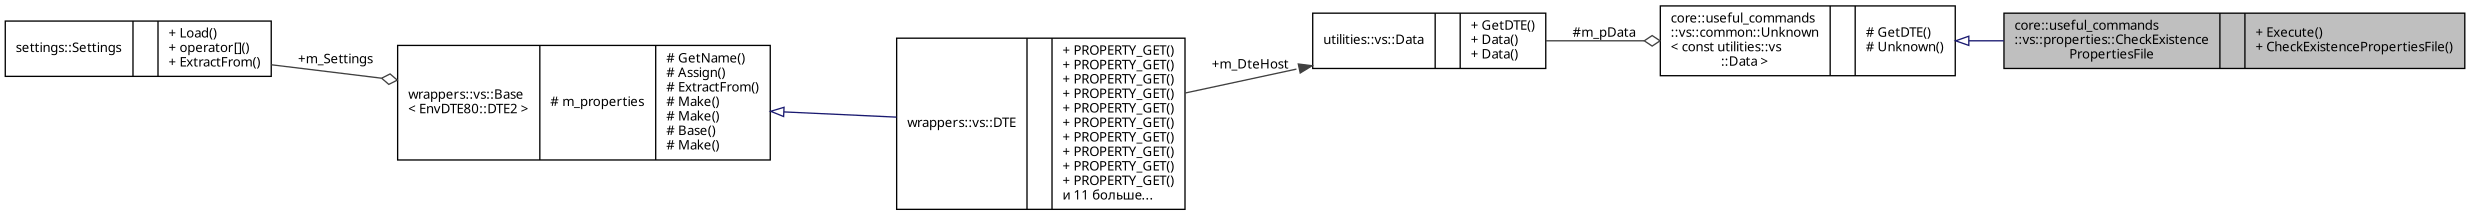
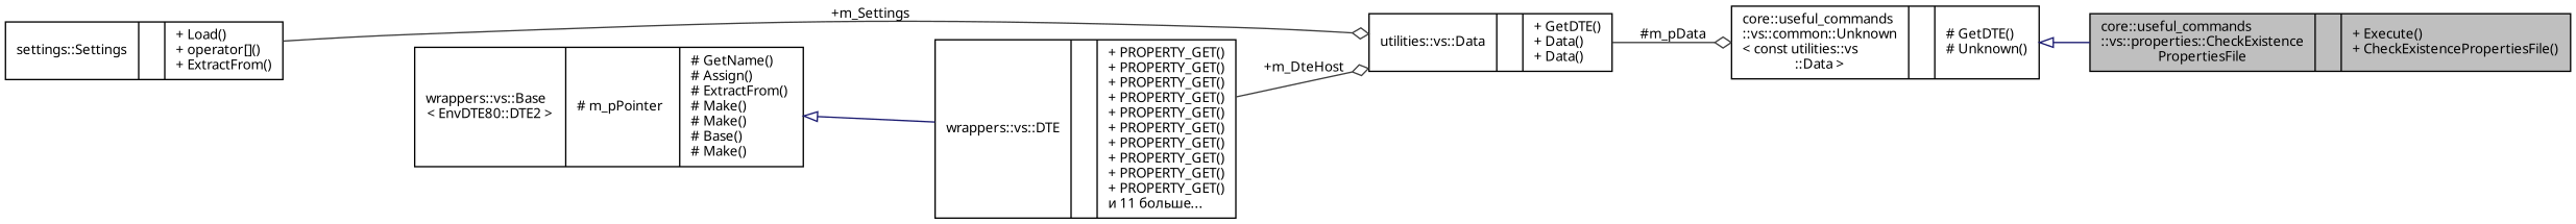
  digraph {
    rankdir=LR
    node [color=black fillcolor=white fontname=Verdana fontsize=10 shape=record style=filled]
    edge [color=grey25 fontname=Verdana fontsize=10 labelfontname=Verdana labelfontsize=10 style=solid arrowhead=odiamond]
    n1 [fillcolor=grey75 fontcolor=black height=0.2 label="{core::useful_commands\l::vs::properties::CheckExistence\lPropertiesFile\n||+ Execute()\l+ CheckExistencePropertiesFile()\l}" width=0.4]
    n2 [height=0.2 label="{core::useful_commands\l::vs::common::Unknown\l\< const utilities::vs\l::Data \>\n||# GetDTE()\l# Unknown()\l}" width=0.4]
    n3 [height=0.2 label="{utilities::vs::Data\n||+ GetDTE()\l+ Data()\l+ Data()\l}" width=0.4]
    n4 [height=0.2 label="{settings::Settings\n||+ Load()\l+ operator[]()\l+ ExtractFrom()\l}" width=0.4]
    n5 [height=0.2 label="{wrappers::vs::DTE\n||+ PROPERTY_GET()\l+ PROPERTY_GET()\l+ PROPERTY_GET()\l+ PROPERTY_GET()\l+ PROPERTY_GET()\l+ PROPERTY_GET()\l+ PROPERTY_GET()\l+ PROPERTY_GET()\l+ PROPERTY_GET()\l+ PROPERTY_GET()\lи 11 больше...\l}" width=0.4]
-   n6 [height=0.2 label="{wrappers::vs::Base\l\< EnvDTE80::DTE2 \>\n|# m_properties\l|# GetName()\l# Assign()\l# ExtractFrom()\l# Make()\l# Make()\l# Base()\l# Make()\l}" width=0.4]
+   n6 [height=0.2 label="{wrappers::vs::Base\l\< EnvDTE80::DTE2 \>\n|# m_pPointer\l|# GetName()\l# Assign()\l# ExtractFrom()\l# Make()\l# Make()\l# Base()\l# Make()\l}" width=0.4]
    n2 -> n1 [arrowtail=onormal color=midnightblue dir=back arrowhead=""]
    n3 -> n2 [label=" #m_pData"]
-   n4 -> n6 [label=" +m_Settings"]
-   n5 -> n3 [arrowhead=normal label=" +m_DteHost"]
+   n4 -> n3 [label=" +m_Settings"]
+   n5 -> n3 [label=" +m_DteHost"]
    n6 -> n5 [arrowtail=onormal color=midnightblue dir=back arrowhead=""]
  }
